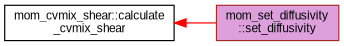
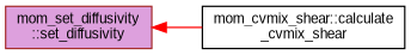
  digraph {
    rankdir=LR
    fontname="Liberation Sans"
    node [fontname="Liberation Sans" fontsize=10 shape=record style=filled]
    n1 [color=black fillcolor=white fontcolor=black height=0.2 label="mom_cvmix_shear::calculate\l_cvmix_shear" width=0.4]
    n2 [color=brown fillcolor=plum height=0.2 label="mom_set_diffusivity\l::set_diffusivity" width=0.4]
-   n1 -> n2 [color=red dir=back fontname="Liberation Sans" fontsize=10 labelfontname=Helvetica labelfontsize=10 style=solid]
+   n2 -> n1 [color=red dir=back fontname="Liberation Sans" fontsize=10 labelfontname=Helvetica labelfontsize=10 style=solid]
  }
